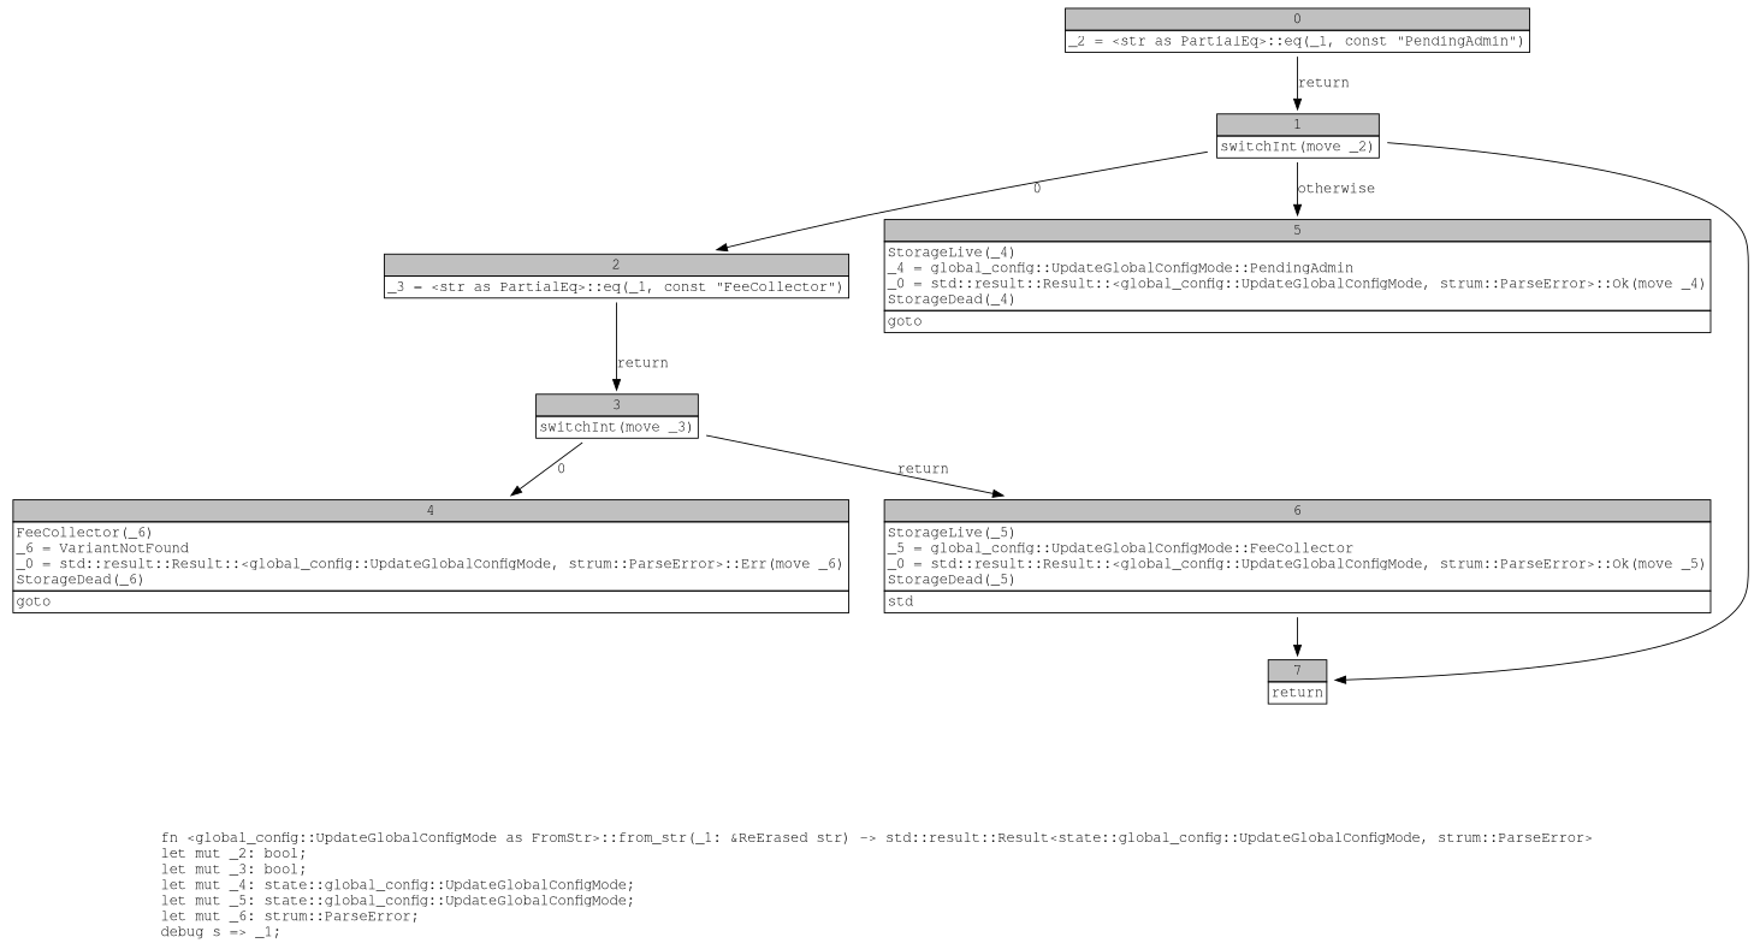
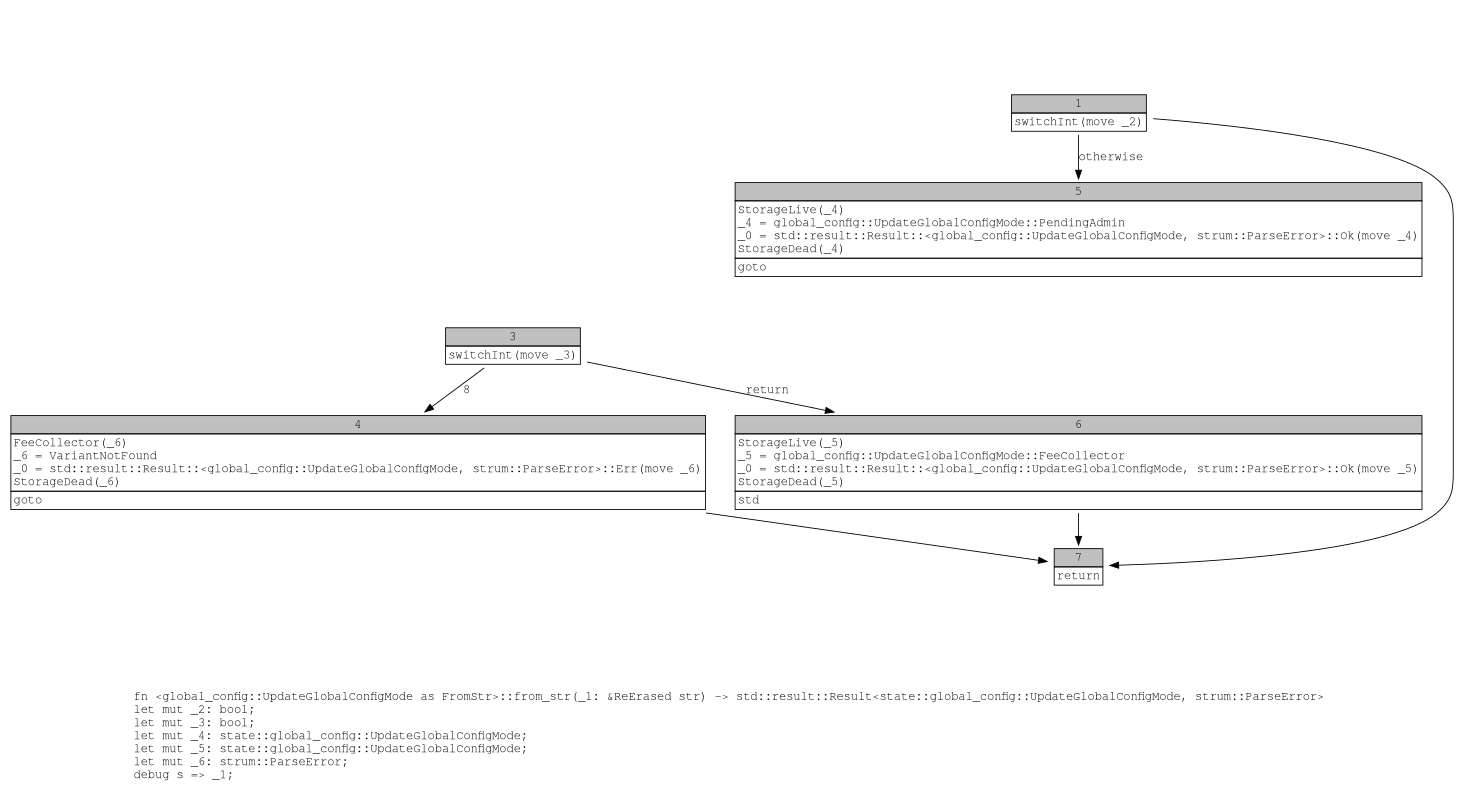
  digraph {
    fontname="Courier, monospace"
    label=<fn &lt;global_config::UpdateGlobalConfigMode as FromStr&gt;::from_str(_1: &amp;ReErased str) -&gt; std::result::Result&lt;state::global_config::UpdateGlobalConfigMode, strum::ParseError&gt;<br align="left"/>let mut _2: bool;<br align="left"/>let mut _3: bool;<br align="left"/>let mut _4: state::global_config::UpdateGlobalConfigMode;<br align="left"/>let mut _5: state::global_config::UpdateGlobalConfigMode;<br align="left"/>let mut _6: strum::ParseError;<br align="left"/>debug s =&gt; _1;<br align="left"/>>
    node [fontname="Courier, monospace" shape=none]
    edge [fontname="Courier, monospace"]
-   n1 [label=<<table border="0" cellborder="1" cellspacing="0"><tr><td bgcolor="gray" align="center" colspan="1">0</td></tr><tr><td align="left">_2 = &lt;str as PartialEq&gt;::eq(_1, const &quot;PendingAdmin&quot;)</td></tr></table>>]
    n2 [label=<<table border="0" cellborder="1" cellspacing="0"><tr><td bgcolor="gray" align="center" colspan="1">1</td></tr><tr><td align="left">switchInt(move _2)</td></tr></table>>]
-   n3 [label=<<table border="0" cellborder="1" cellspacing="0"><tr><td bgcolor="gray" align="center" colspan="1">2</td></tr><tr><td align="left">_3 = &lt;str as PartialEq&gt;::eq(_1, const &quot;FeeCollector&quot;)</td></tr></table>>]
    n4 [label=<<table border="0" cellborder="1" cellspacing="0"><tr><td bgcolor="gray" align="center" colspan="1">5</td></tr><tr><td align="left" balign="left">StorageLive(_4)<br/>_4 = global_config::UpdateGlobalConfigMode::PendingAdmin<br/>_0 = std::result::Result::&lt;global_config::UpdateGlobalConfigMode, strum::ParseError&gt;::Ok(move _4)<br/>StorageDead(_4)<br/></td></tr><tr><td align="left">goto</td></tr></table>>]
    n5 [label=<<table border="0" cellborder="1" cellspacing="0"><tr><td bgcolor="gray" align="center" colspan="1">7</td></tr><tr><td align="left">return</td></tr></table>>]
    n6 [label=<<table border="0" cellborder="1" cellspacing="0"><tr><td bgcolor="gray" align="center" colspan="1">3</td></tr><tr><td align="left">switchInt(move _3)</td></tr></table>>]
    n7 [label=<<table border="0" cellborder="1" cellspacing="0"><tr><td bgcolor="gray" align="center" colspan="1">4</td></tr><tr><td align="left" balign="left">FeeCollector(_6)<br/>_6 = VariantNotFound<br/>_0 = std::result::Result::&lt;global_config::UpdateGlobalConfigMode, strum::ParseError&gt;::Err(move _6)<br/>StorageDead(_6)<br/></td></tr><tr><td align="left">goto</td></tr></table>>]
    n8 [label=<<table border="0" cellborder="1" cellspacing="0"><tr><td bgcolor="gray" align="center" colspan="1">6</td></tr><tr><td align="left" balign="left">StorageLive(_5)<br/>_5 = global_config::UpdateGlobalConfigMode::FeeCollector<br/>_0 = std::result::Result::&lt;global_config::UpdateGlobalConfigMode, strum::ParseError&gt;::Ok(move _5)<br/>StorageDead(_5)<br/></td></tr><tr><td align="left">std</td></tr></table>>]
-   n1 -> n2 [label=return]
-   n2 -> n3 [label=0]
    n2 -> n4 [label=otherwise]
    n2 -> n5
-   n3 -> n6 [label=return]
-   n6 -> n7 [label=0]
+   n6 -> n7 [label=8]
    n6 -> n8 [label=return]
+   n7 -> n5
    n8 -> n5
  }
